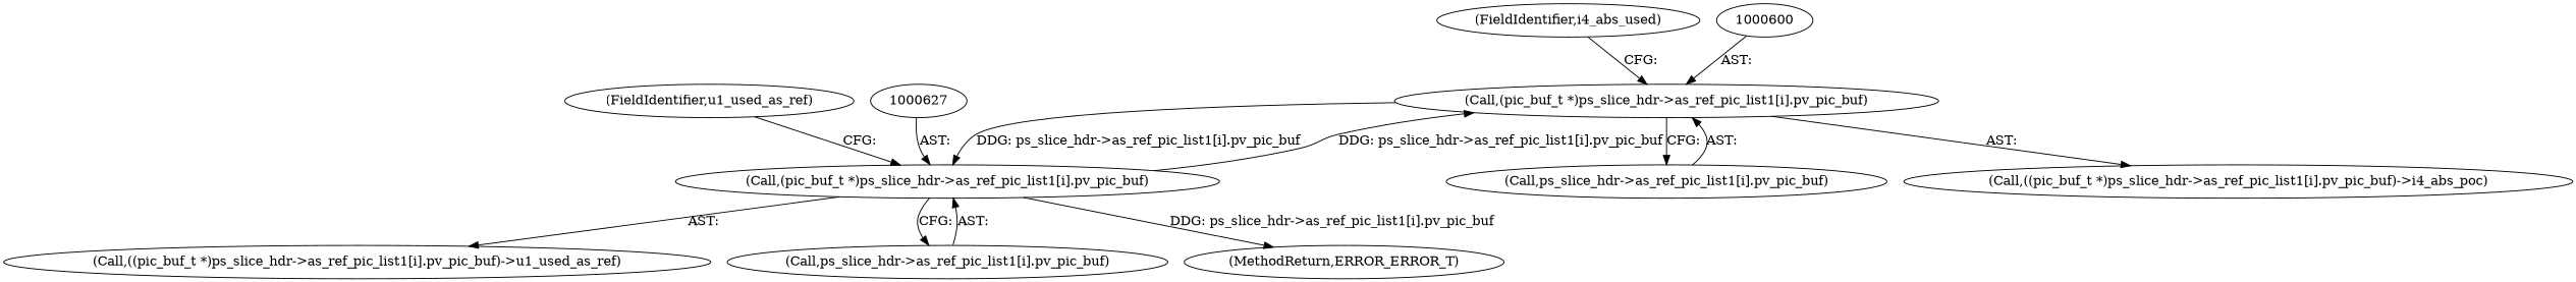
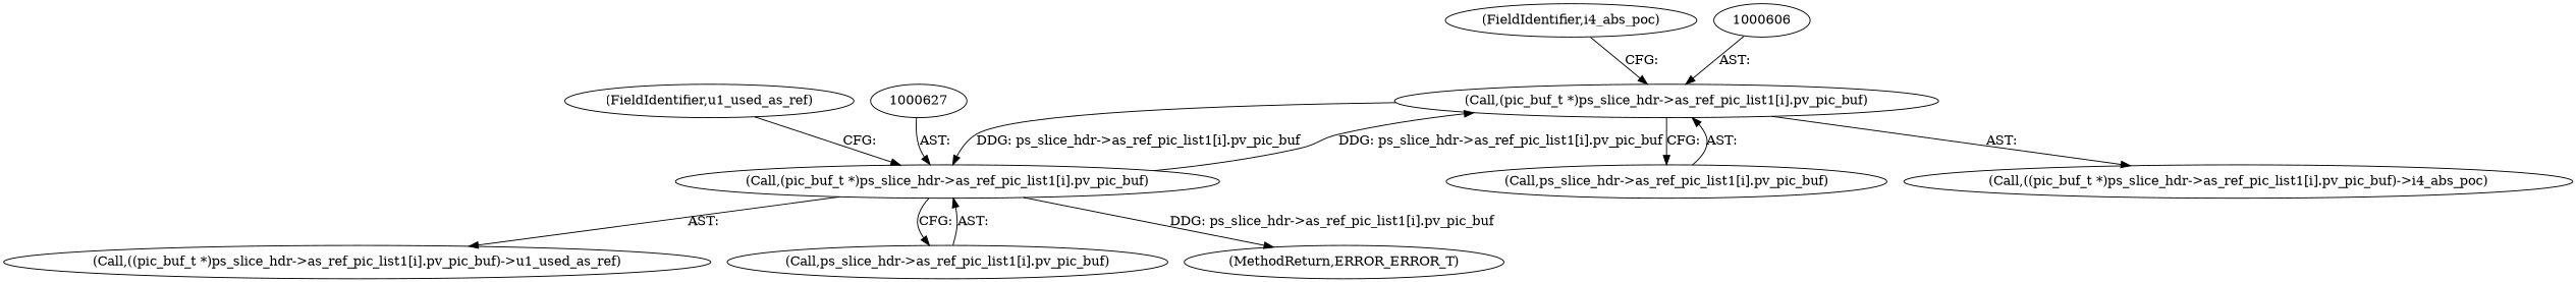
  digraph {
    n1 [label="(Call,(pic_buf_t *)ps_slice_hdr->as_ref_pic_list1[i].pv_pic_buf)"]
    n2 [label="(Call,(pic_buf_t *)ps_slice_hdr->as_ref_pic_list1[i].pv_pic_buf)"]
    n3 [label="(Call,ps_slice_hdr->as_ref_pic_list1[i].pv_pic_buf)"]
    n4 [label="(Call,((pic_buf_t *)ps_slice_hdr->as_ref_pic_list1[i].pv_pic_buf)->i4_abs_poc)"]
    n5 [label="(Call,((pic_buf_t *)ps_slice_hdr->as_ref_pic_list1[i].pv_pic_buf)->u1_used_as_ref)"]
    n6 [label="(Call,ps_slice_hdr->as_ref_pic_list1[i].pv_pic_buf)"]
    n7 [label="(MethodReturn,ERROR_ERROR_T)"]
-   n8 [label="(FieldIdentifier,i4_abs_used)"]
+   n8 [label="(FieldIdentifier,i4_abs_poc)"]
    n9 [label="(FieldIdentifier,u1_used_as_ref)"]
-   1000600
+   1000600 [label=1000606]
    1000627
    n1 -> n2 [label="DDG: ps_slice_hdr->as_ref_pic_list1[i].pv_pic_buf"]
    n1 -> n3 [label="CFG: "]
    n1 -> n4 [label="AST: "]
    n2 -> n1 [label="DDG: ps_slice_hdr->as_ref_pic_list1[i].pv_pic_buf"]
    n2 -> n5 [label="AST: "]
    n2 -> n6 [label="CFG: "]
    n2 -> n7 [label="DDG: ps_slice_hdr->as_ref_pic_list1[i].pv_pic_buf"]
    n3 -> n1 [label="AST: "]
    n6 -> n2 [label="AST: "]
    n8 -> n1 [label="CFG: "]
    n9 -> n2 [label="CFG: "]
    1000600 -> n1 [label="AST: "]
    1000627 -> n2 [label="AST: "]
  }
